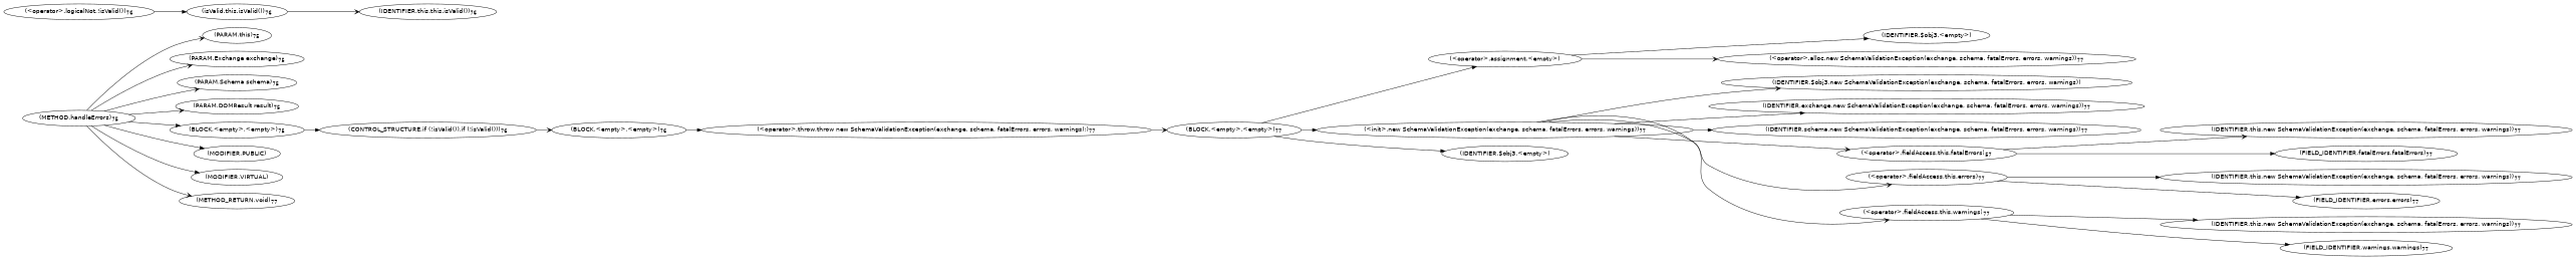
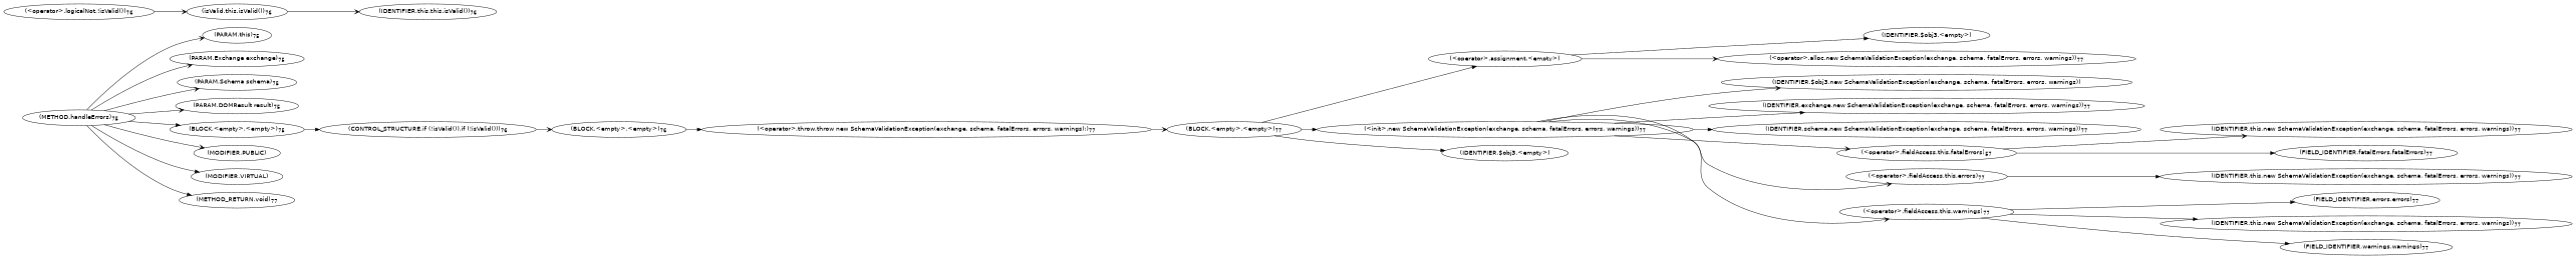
  digraph {
    fontname="DejaVu Sans"
    rankdir=LR
    node [fontname="DejaVu Sans"]
    edge [arrowhead=normal fontname="DejaVu Sans"]
    n1 [label=<(METHOD,handleErrors)<SUB>75</SUB>>]
    n2 [label=<(PARAM,this)<SUB>75</SUB>>]
    n3 [label=<(PARAM,Exchange exchange)<SUB>75</SUB>>]
    n4 [label=<(PARAM,Schema schema)<SUB>75</SUB>>]
    n5 [label=<(PARAM,DOMResult result)<SUB>75</SUB>>]
    n6 [label=<(BLOCK,&lt;empty&gt;,&lt;empty&gt;)<SUB>75</SUB>>]
    n7 [label=<(MODIFIER,PUBLIC)>]
    n8 [label=<(MODIFIER,VIRTUAL)>]
    n9 [label=<(METHOD_RETURN,void)<SUB>77</SUB>>]
    n10 [label=<(CONTROL_STRUCTURE,if (!isValid()),if (!isValid()))<SUB>76</SUB>>]
    n11 [label=<(BLOCK,&lt;empty&gt;,&lt;empty&gt;)<SUB>76</SUB>>]
    n12 [label=<(&lt;operator&gt;.logicalNot,!isValid())<SUB>76</SUB>>]
    n13 [label=<(isValid,this.isValid())<SUB>76</SUB>>]
    n14 [label=<(&lt;operator&gt;.throw,throw new SchemaValidationException(exchange, schema, fatalErrors, errors, warnings);)<SUB>77</SUB>>]
    n15 [label=<(IDENTIFIER,this,this.isValid())<SUB>76</SUB>>]
    n16 [label=<(BLOCK,&lt;empty&gt;,&lt;empty&gt;)<SUB>77</SUB>>]
    n17 [label=<(&lt;operator&gt;.assignment,&lt;empty&gt;)>]
    n18 [label=<(&lt;init&gt;,new SchemaValidationException(exchange, schema, fatalErrors, errors, warnings))<SUB>77</SUB>>]
    n19 [label=<(IDENTIFIER,$obj3,&lt;empty&gt;)>]
    n20 [label=<(IDENTIFIER,$obj3,&lt;empty&gt;)>]
    n21 [label=<(&lt;operator&gt;.alloc,new SchemaValidationException(exchange, schema, fatalErrors, errors, warnings))<SUB>77</SUB>>]
    n22 [label=<(IDENTIFIER,$obj3,new SchemaValidationException(exchange, schema, fatalErrors, errors, warnings))>]
    n23 [label=<(IDENTIFIER,exchange,new SchemaValidationException(exchange, schema, fatalErrors, errors, warnings))<SUB>77</SUB>>]
    n24 [label=<(IDENTIFIER,schema,new SchemaValidationException(exchange, schema, fatalErrors, errors, warnings))<SUB>77</SUB>>]
    n25 [label=<(&lt;operator&gt;.fieldAccess,this.fatalErrors)<SUB>57</SUB>>]
    n26 [label=<(&lt;operator&gt;.fieldAccess,this.errors)<SUB>77</SUB>>]
    n27 [label=<(&lt;operator&gt;.fieldAccess,this.warnings)<SUB>77</SUB>>]
    n28 [label=<(IDENTIFIER,this,new SchemaValidationException(exchange, schema, fatalErrors, errors, warnings))<SUB>77</SUB>>]
    n29 [label=<(FIELD_IDENTIFIER,fatalErrors,fatalErrors)<SUB>77</SUB>>]
    n30 [label=<(IDENTIFIER,this,new SchemaValidationException(exchange, schema, fatalErrors, errors, warnings))<SUB>77</SUB>>]
    n31 [label=<(FIELD_IDENTIFIER,errors,errors)<SUB>77</SUB>>]
    n32 [label=<(IDENTIFIER,this,new SchemaValidationException(exchange, schema, fatalErrors, errors, warnings))<SUB>77</SUB>>]
    n33 [label=<(FIELD_IDENTIFIER,warnings,warnings)<SUB>77</SUB>>]
    n1 -> n2 [arrowhead=vee]
    n1 -> n3 [arrowhead=vee]
    n1 -> n4 [arrowhead=vee]
    n1 -> n5 [arrowhead=vee]
    n1 -> n6
-   n1 -> n7
+   n1 -> n7 [arrowhead=vee]
    n1 -> n8
-   n1 -> n9 [arrowhead=vee]
+   n1 -> n9
    n6 -> n10
    n10 -> n11 [arrowhead=vee]
    n11 -> n14
-   n12 -> n13
+   n12 -> n13 [arrowhead=vee]
    n13 -> n15 [arrowhead=vee]
    n14 -> n16 [arrowhead=vee]
    n16 -> n17
    n16 -> n18
    n16 -> n19
    n17 -> n20
    n17 -> n21 [arrowhead=vee]
    n18 -> n22 [arrowhead=vee]
    n18 -> n23
    n18 -> n24
    n18 -> n25 [arrowhead=vee]
    n18 -> n26 [arrowhead=vee]
    n18 -> n27 [arrowhead=vee]
    n25 -> n28 [arrowhead=vee]
    n25 -> n29
    n26 -> n30
-   n26 -> n31
+   n27 -> n31
    n27 -> n32
    n27 -> n33
  }
